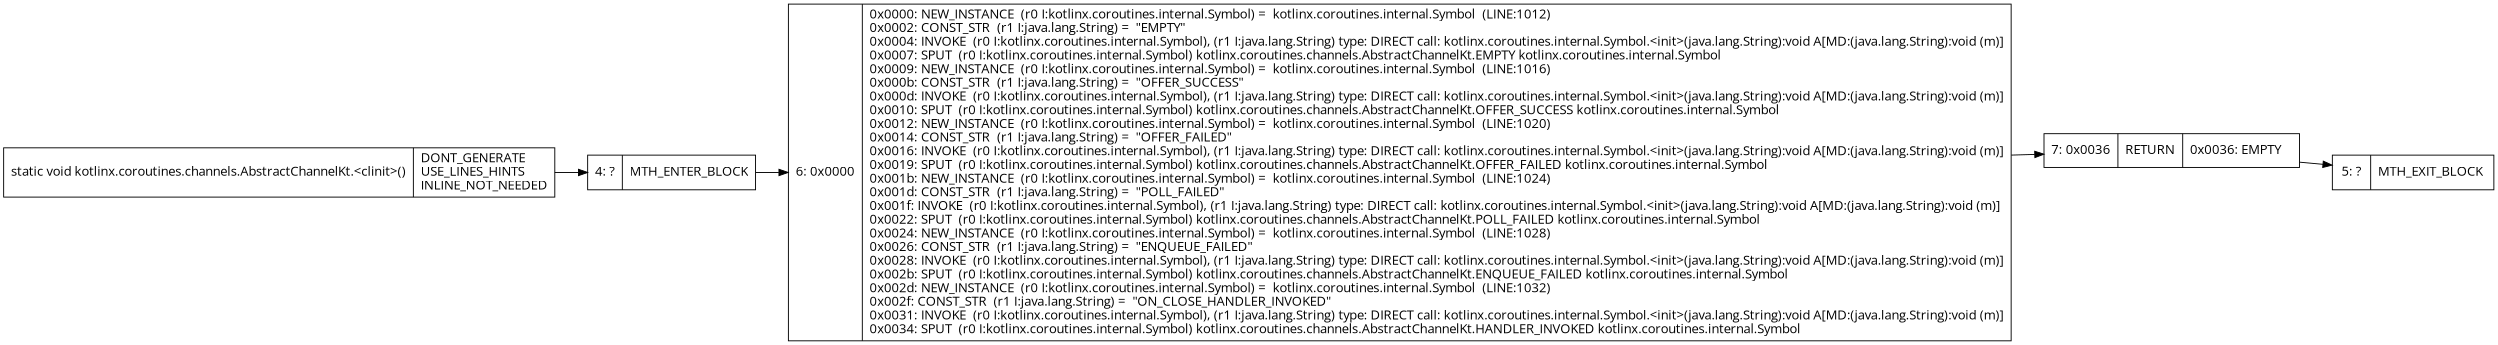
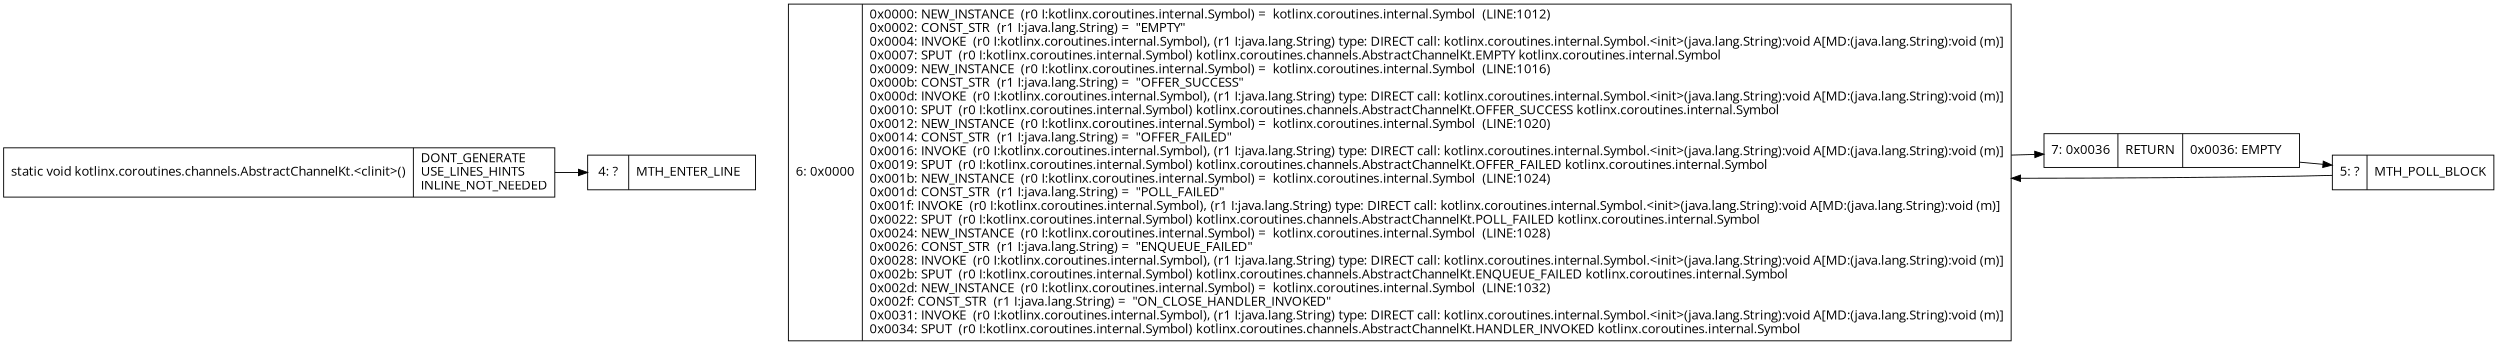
  digraph {
    fontname="Open Sans"
    rankdir=LR
    node [fontname="Open Sans" shape=record]
    edge [fontname="Open Sans"]
-   n1 [label="{4\:\ ?|MTH_ENTER_BLOCK\l}"]
+   n1 [label="{4\:\ ?|MTH_ENTER_LINE\l}"]
    n2 [label="{6\:\ 0x0000|0x0000: NEW_INSTANCE  (r0 I:kotlinx.coroutines.internal.Symbol) =  kotlinx.coroutines.internal.Symbol  (LINE:1012)\l0x0002: CONST_STR  (r1 I:java.lang.String) =  \"EMPTY\" \l0x0004: INVOKE  (r0 I:kotlinx.coroutines.internal.Symbol), (r1 I:java.lang.String) type: DIRECT call: kotlinx.coroutines.internal.Symbol.\<init\>(java.lang.String):void A[MD:(java.lang.String):void (m)]\l0x0007: SPUT  (r0 I:kotlinx.coroutines.internal.Symbol) kotlinx.coroutines.channels.AbstractChannelKt.EMPTY kotlinx.coroutines.internal.Symbol \l0x0009: NEW_INSTANCE  (r0 I:kotlinx.coroutines.internal.Symbol) =  kotlinx.coroutines.internal.Symbol  (LINE:1016)\l0x000b: CONST_STR  (r1 I:java.lang.String) =  \"OFFER_SUCCESS\" \l0x000d: INVOKE  (r0 I:kotlinx.coroutines.internal.Symbol), (r1 I:java.lang.String) type: DIRECT call: kotlinx.coroutines.internal.Symbol.\<init\>(java.lang.String):void A[MD:(java.lang.String):void (m)]\l0x0010: SPUT  (r0 I:kotlinx.coroutines.internal.Symbol) kotlinx.coroutines.channels.AbstractChannelKt.OFFER_SUCCESS kotlinx.coroutines.internal.Symbol \l0x0012: NEW_INSTANCE  (r0 I:kotlinx.coroutines.internal.Symbol) =  kotlinx.coroutines.internal.Symbol  (LINE:1020)\l0x0014: CONST_STR  (r1 I:java.lang.String) =  \"OFFER_FAILED\" \l0x0016: INVOKE  (r0 I:kotlinx.coroutines.internal.Symbol), (r1 I:java.lang.String) type: DIRECT call: kotlinx.coroutines.internal.Symbol.\<init\>(java.lang.String):void A[MD:(java.lang.String):void (m)]\l0x0019: SPUT  (r0 I:kotlinx.coroutines.internal.Symbol) kotlinx.coroutines.channels.AbstractChannelKt.OFFER_FAILED kotlinx.coroutines.internal.Symbol \l0x001b: NEW_INSTANCE  (r0 I:kotlinx.coroutines.internal.Symbol) =  kotlinx.coroutines.internal.Symbol  (LINE:1024)\l0x001d: CONST_STR  (r1 I:java.lang.String) =  \"POLL_FAILED\" \l0x001f: INVOKE  (r0 I:kotlinx.coroutines.internal.Symbol), (r1 I:java.lang.String) type: DIRECT call: kotlinx.coroutines.internal.Symbol.\<init\>(java.lang.String):void A[MD:(java.lang.String):void (m)]\l0x0022: SPUT  (r0 I:kotlinx.coroutines.internal.Symbol) kotlinx.coroutines.channels.AbstractChannelKt.POLL_FAILED kotlinx.coroutines.internal.Symbol \l0x0024: NEW_INSTANCE  (r0 I:kotlinx.coroutines.internal.Symbol) =  kotlinx.coroutines.internal.Symbol  (LINE:1028)\l0x0026: CONST_STR  (r1 I:java.lang.String) =  \"ENQUEUE_FAILED\" \l0x0028: INVOKE  (r0 I:kotlinx.coroutines.internal.Symbol), (r1 I:java.lang.String) type: DIRECT call: kotlinx.coroutines.internal.Symbol.\<init\>(java.lang.String):void A[MD:(java.lang.String):void (m)]\l0x002b: SPUT  (r0 I:kotlinx.coroutines.internal.Symbol) kotlinx.coroutines.channels.AbstractChannelKt.ENQUEUE_FAILED kotlinx.coroutines.internal.Symbol \l0x002d: NEW_INSTANCE  (r0 I:kotlinx.coroutines.internal.Symbol) =  kotlinx.coroutines.internal.Symbol  (LINE:1032)\l0x002f: CONST_STR  (r1 I:java.lang.String) =  \"ON_CLOSE_HANDLER_INVOKED\" \l0x0031: INVOKE  (r0 I:kotlinx.coroutines.internal.Symbol), (r1 I:java.lang.String) type: DIRECT call: kotlinx.coroutines.internal.Symbol.\<init\>(java.lang.String):void A[MD:(java.lang.String):void (m)]\l0x0034: SPUT  (r0 I:kotlinx.coroutines.internal.Symbol) kotlinx.coroutines.channels.AbstractChannelKt.HANDLER_INVOKED kotlinx.coroutines.internal.Symbol \l}"]
    n3 [label="{7\:\ 0x0036|RETURN\l|0x0036: EMPTY   \l}"]
-   n4 [label="{5\:\ ?|MTH_EXIT_BLOCK\l}"]
+   n4 [label="{5\:\ ?|MTH_POLL_BLOCK\l}"]
    n5 [label="{static void kotlinx.coroutines.channels.AbstractChannelKt.\<clinit\>()  | DONT_GENERATE\lUSE_LINES_HINTS\lINLINE_NOT_NEEDED\l}"]
-   n1 -> n2
+   n4 -> n2
    n2 -> n3
    n3 -> n4
    n5 -> n1
  }
